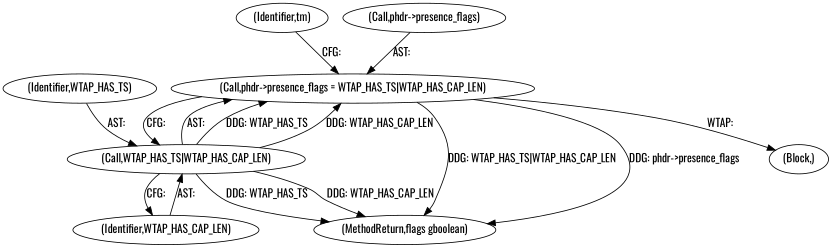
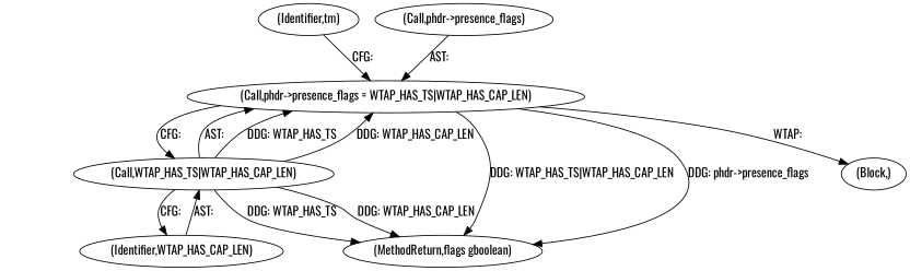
  digraph {
    fontname=Oswald
    node [fontname=Oswald]
    edge [fontname=Oswald]
    n1 [label="(Call,phdr->presence_flags = WTAP_HAS_TS|WTAP_HAS_CAP_LEN)"]
    n2 [label="(Call,WTAP_HAS_TS|WTAP_HAS_CAP_LEN)"]
    n3 [label="(Block,)"]
    n4 [label="(MethodReturn,flags gboolean)"]
    n5 [label="(Identifier,WTAP_HAS_CAP_LEN)"]
    n6 [label="(Identifier,tm)"]
    n7 [label="(Call,phdr->presence_flags)"]
-   n8 [label="(Identifier,WTAP_HAS_TS)"]
    n1 -> n2 [label="CFG: "]
    n1 -> n3 [label="WTAP: "]
    n1 -> n4 [label="DDG: WTAP_HAS_TS|WTAP_HAS_CAP_LEN"]
    n1 -> n4 [label="DDG: phdr->presence_flags"]
    n2 -> n1 [label="AST: "]
    n2 -> n1 [label="DDG: WTAP_HAS_TS"]
    n2 -> n1 [label="DDG: WTAP_HAS_CAP_LEN"]
    n2 -> n4 [label="DDG: WTAP_HAS_TS"]
    n2 -> n4 [label="DDG: WTAP_HAS_CAP_LEN"]
    n2 -> n5 [label="CFG: "]
    n5 -> n2 [label="AST: "]
    n6 -> n1 [label="CFG: "]
    n7 -> n1 [label="AST: "]
-   n8 -> n2 [label="AST: "]
  }
